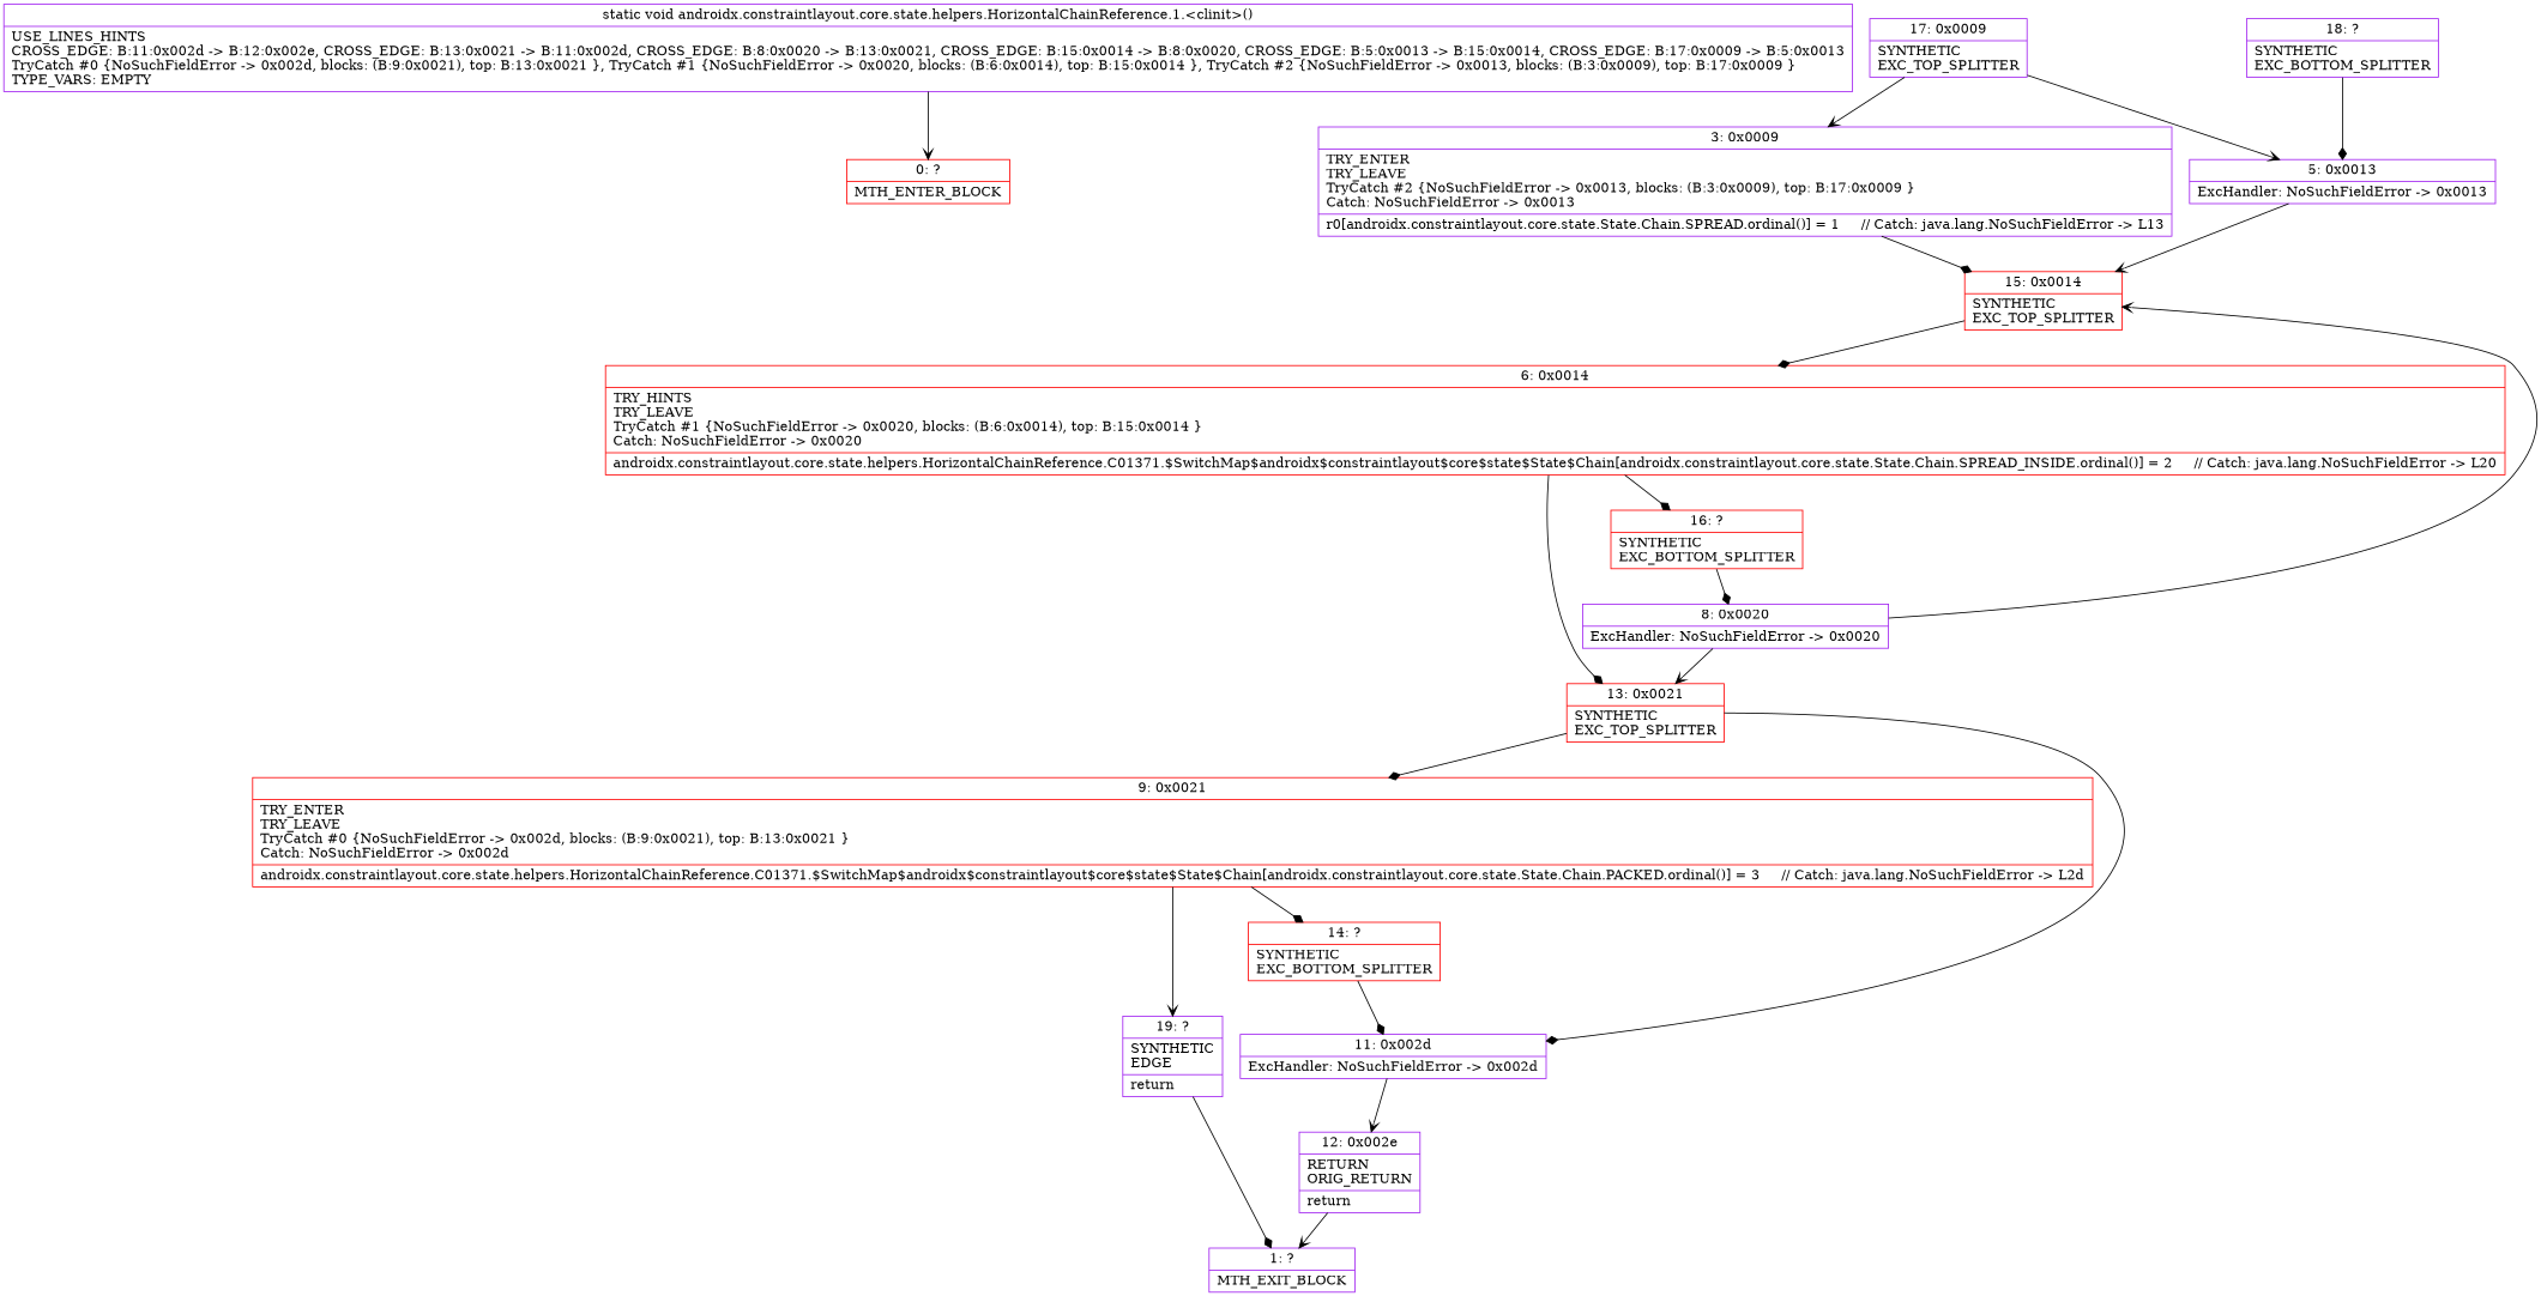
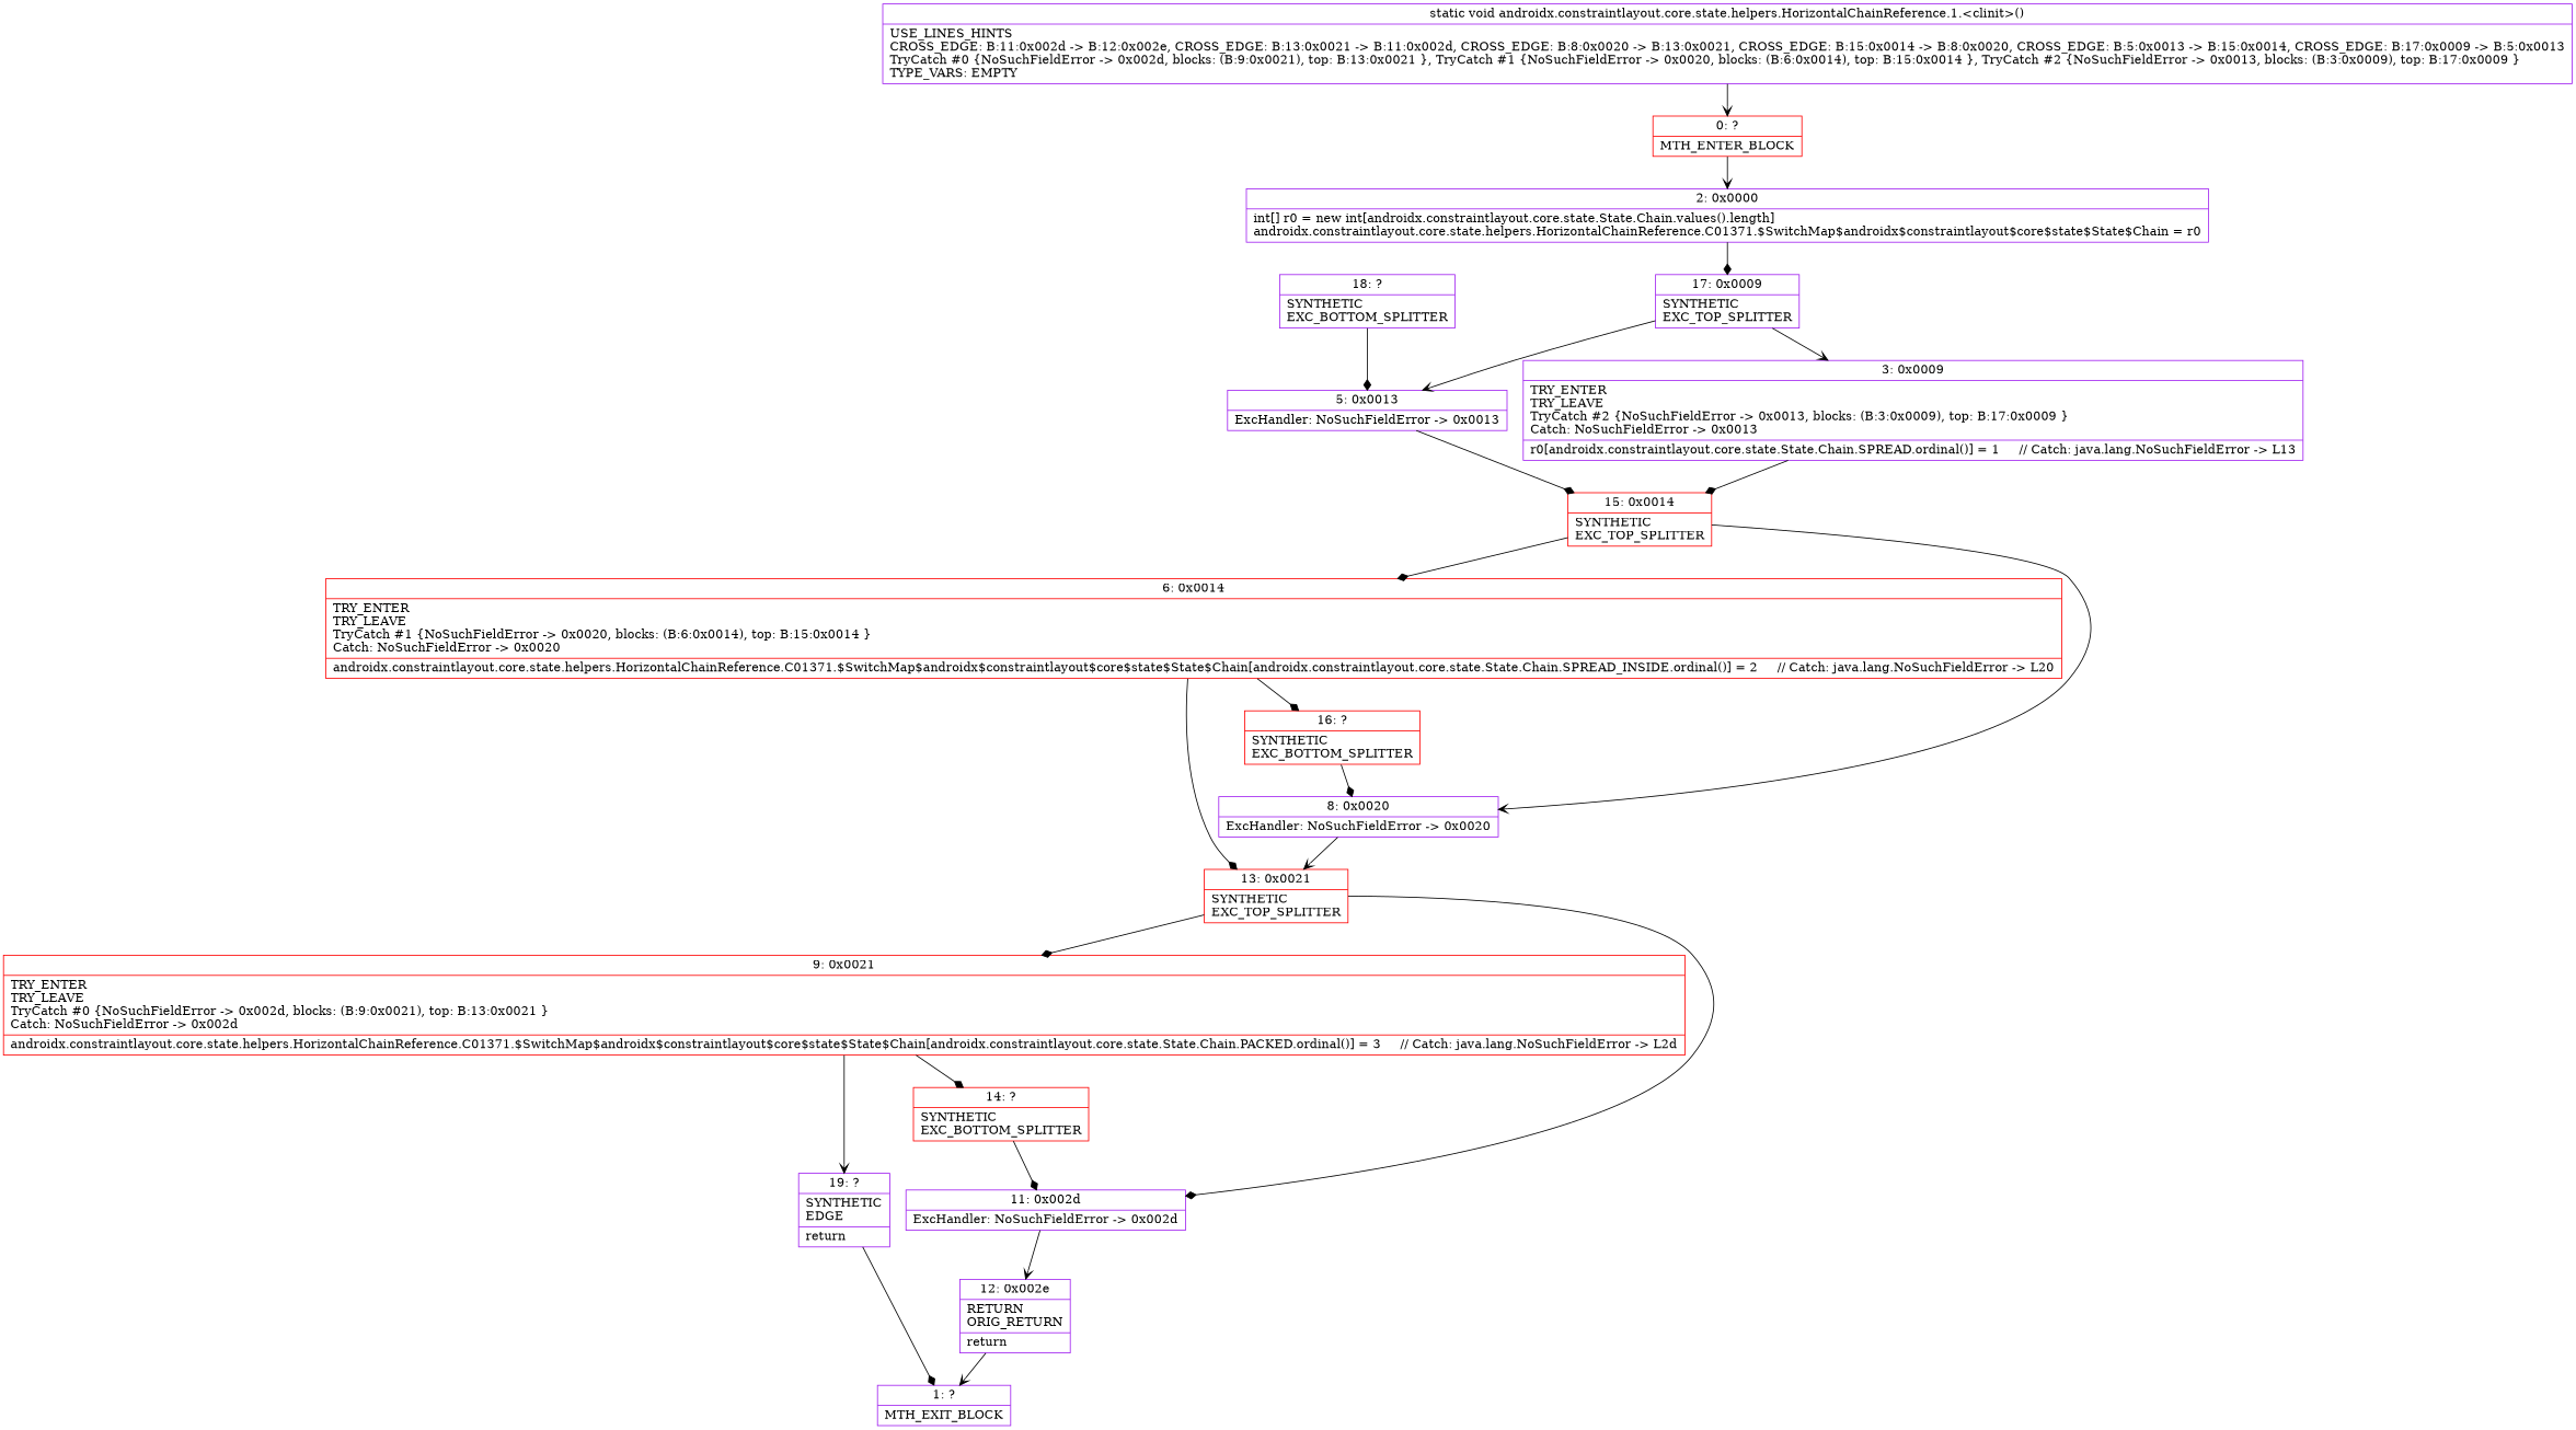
  digraph {
    node [color=purple shape=record]
    edge [arrowhead=diamond]
    n1 [color=red label="{0\:\ ?|MTH_ENTER_BLOCK\l}"]
+   n2 [label="{2\:\ 0x0000|int[] r0 = new int[androidx.constraintlayout.core.state.State.Chain.values().length]\landroidx.constraintlayout.core.state.helpers.HorizontalChainReference.C01371.$SwitchMap$androidx$constraintlayout$core$state$State$Chain = r0\l}"]
    n3 [label="{17\:\ 0x0009|SYNTHETIC\lEXC_TOP_SPLITTER\l}"]
    n4 [label="{3\:\ 0x0009|TRY_ENTER\lTRY_LEAVE\lTryCatch #2 \{NoSuchFieldError \-\> 0x0013, blocks: (B:3:0x0009), top: B:17:0x0009 \}\lCatch: NoSuchFieldError \-\> 0x0013\l|r0[androidx.constraintlayout.core.state.State.Chain.SPREAD.ordinal()] = 1     \/\/ Catch: java.lang.NoSuchFieldError \-\> L13\l}"]
    n5 [label="{5\:\ 0x0013|ExcHandler: NoSuchFieldError \-\> 0x0013\l}"]
    n6 [color=red label="{15\:\ 0x0014|SYNTHETIC\lEXC_TOP_SPLITTER\l}"]
-   n7 [color=red label="{6\:\ 0x0014|TRY_HINTS\lTRY_LEAVE\lTryCatch #1 \{NoSuchFieldError \-\> 0x0020, blocks: (B:6:0x0014), top: B:15:0x0014 \}\lCatch: NoSuchFieldError \-\> 0x0020\l|androidx.constraintlayout.core.state.helpers.HorizontalChainReference.C01371.$SwitchMap$androidx$constraintlayout$core$state$State$Chain[androidx.constraintlayout.core.state.State.Chain.SPREAD_INSIDE.ordinal()] = 2     \/\/ Catch: java.lang.NoSuchFieldError \-\> L20\l}"]
+   n7 [color=red label="{6\:\ 0x0014|TRY_ENTER\lTRY_LEAVE\lTryCatch #1 \{NoSuchFieldError \-\> 0x0020, blocks: (B:6:0x0014), top: B:15:0x0014 \}\lCatch: NoSuchFieldError \-\> 0x0020\l|androidx.constraintlayout.core.state.helpers.HorizontalChainReference.C01371.$SwitchMap$androidx$constraintlayout$core$state$State$Chain[androidx.constraintlayout.core.state.State.Chain.SPREAD_INSIDE.ordinal()] = 2     \/\/ Catch: java.lang.NoSuchFieldError \-\> L20\l}"]
    n8 [label="{8\:\ 0x0020|ExcHandler: NoSuchFieldError \-\> 0x0020\l}"]
    n9 [label="{18\:\ ?|SYNTHETIC\lEXC_BOTTOM_SPLITTER\l}"]
    n10 [color=red label="{13\:\ 0x0021|SYNTHETIC\lEXC_TOP_SPLITTER\l}"]
    n11 [color=red label="{16\:\ ?|SYNTHETIC\lEXC_BOTTOM_SPLITTER\l}"]
    n12 [color=red label="{9\:\ 0x0021|TRY_ENTER\lTRY_LEAVE\lTryCatch #0 \{NoSuchFieldError \-\> 0x002d, blocks: (B:9:0x0021), top: B:13:0x0021 \}\lCatch: NoSuchFieldError \-\> 0x002d\l|androidx.constraintlayout.core.state.helpers.HorizontalChainReference.C01371.$SwitchMap$androidx$constraintlayout$core$state$State$Chain[androidx.constraintlayout.core.state.State.Chain.PACKED.ordinal()] = 3     \/\/ Catch: java.lang.NoSuchFieldError \-\> L2d\l}"]
    n13 [label="{11\:\ 0x002d|ExcHandler: NoSuchFieldError \-\> 0x002d\l}"]
    n14 [color=red label="{14\:\ ?|SYNTHETIC\lEXC_BOTTOM_SPLITTER\l}"]
    n15 [label="{19\:\ ?|SYNTHETIC\lEDGE\l|return\l}"]
    n16 [label="{12\:\ 0x002e|RETURN\lORIG_RETURN\l|return\l}"]
    n17 [label="{1\:\ ?|MTH_EXIT_BLOCK\l}"]
    n18 [label="{static void androidx.constraintlayout.core.state.helpers.HorizontalChainReference.1.\<clinit\>()  | USE_LINES_HINTS\lCROSS_EDGE: B:11:0x002d \-\> B:12:0x002e, CROSS_EDGE: B:13:0x0021 \-\> B:11:0x002d, CROSS_EDGE: B:8:0x0020 \-\> B:13:0x0021, CROSS_EDGE: B:15:0x0014 \-\> B:8:0x0020, CROSS_EDGE: B:5:0x0013 \-\> B:15:0x0014, CROSS_EDGE: B:17:0x0009 \-\> B:5:0x0013\lTryCatch #0 \{NoSuchFieldError \-\> 0x002d, blocks: (B:9:0x0021), top: B:13:0x0021 \}, TryCatch #1 \{NoSuchFieldError \-\> 0x0020, blocks: (B:6:0x0014), top: B:15:0x0014 \}, TryCatch #2 \{NoSuchFieldError \-\> 0x0013, blocks: (B:3:0x0009), top: B:17:0x0009 \}\lTYPE_VARS: EMPTY\l}"]
+   n1 -> n2 [arrowhead=vee]
+   n2 -> n3
    n3 -> n4 [arrowhead=vee]
    n3 -> n5 [arrowhead=vee]
    n4 -> n6
-   n5 -> n6 [arrowhead=vee]
+   n5 -> n6
    n6 -> n7
-   n8 -> n6 [arrowhead=vee]
+   n6 -> n8 [arrowhead=vee]
    n7 -> n10
    n7 -> n11
    n8 -> n10 [arrowhead=vee]
    n9 -> n5
    n10 -> n12
    n10 -> n13
    n11 -> n8
    n12 -> n14
    n12 -> n15 [arrowhead=vee]
    n13 -> n16 [arrowhead=vee]
    n14 -> n13
    n15 -> n17
    n16 -> n17 [arrowhead=vee]
    n18 -> n1 [arrowhead=vee]
  }
